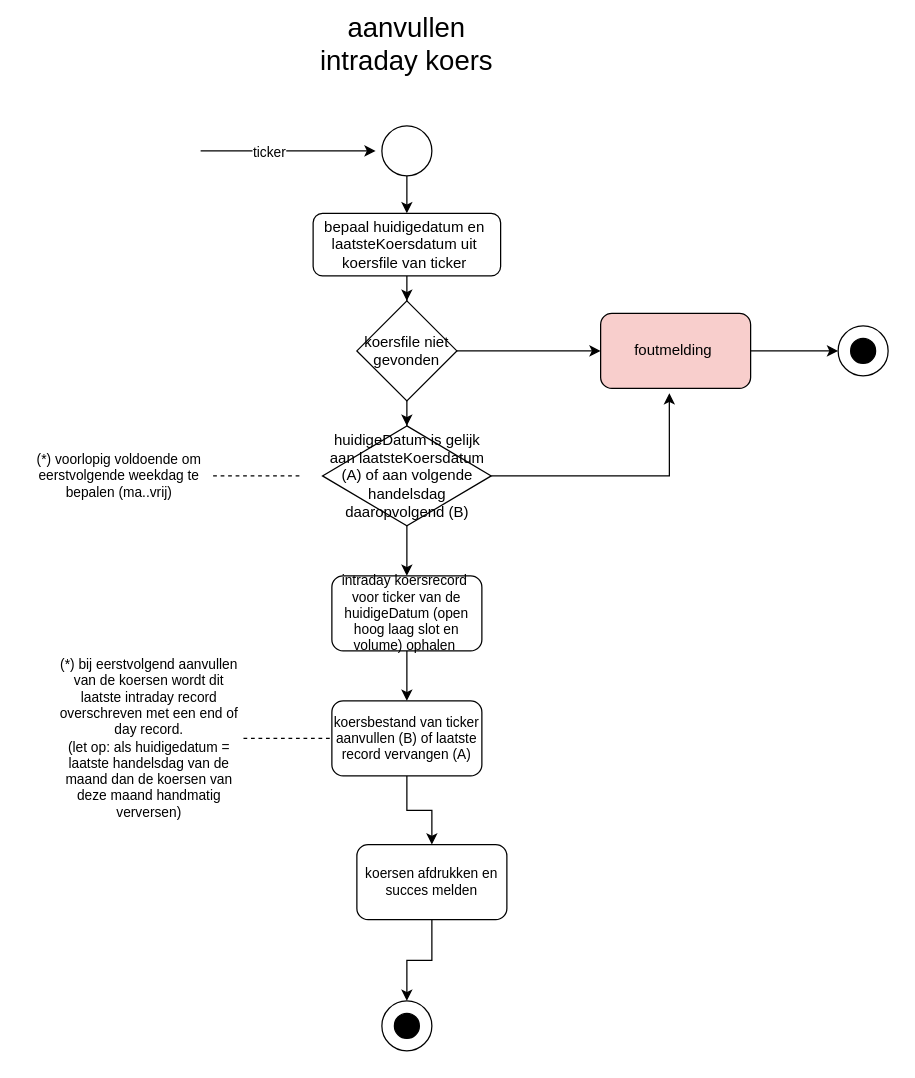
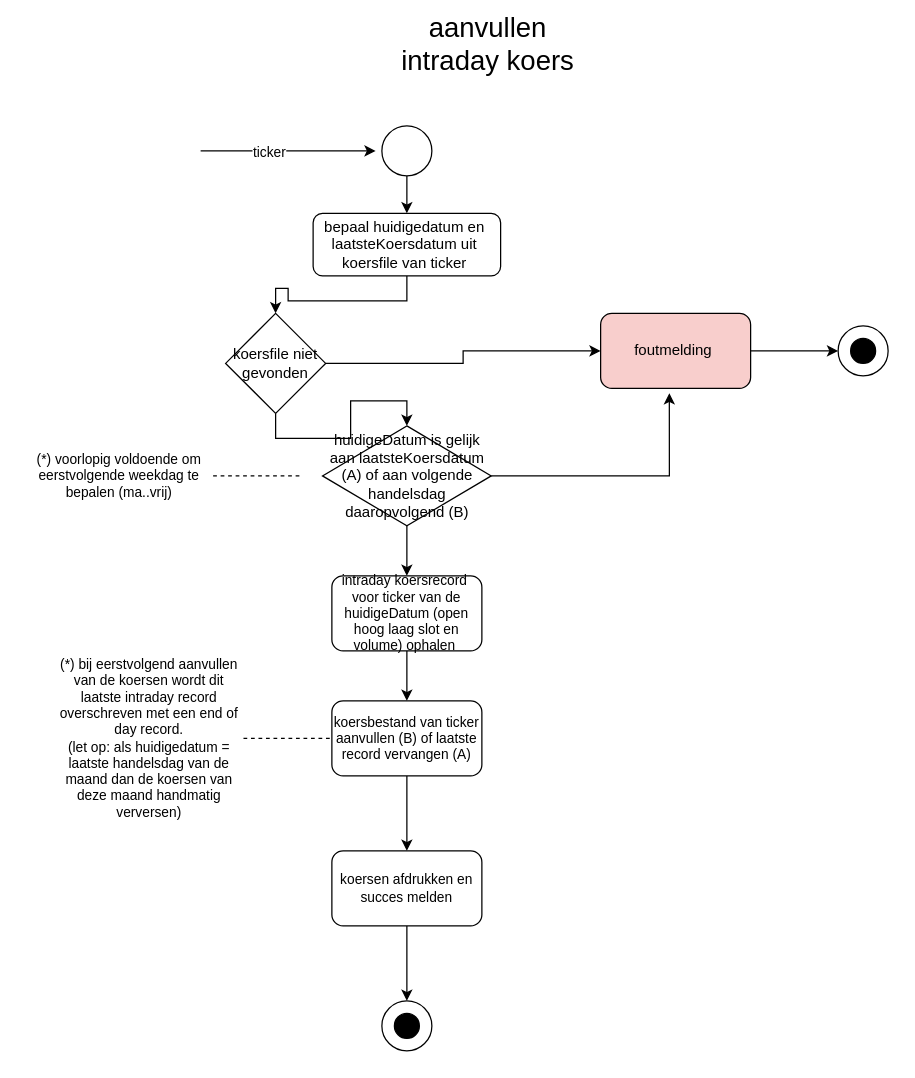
  <mxCell id="0" />
  <mxCell id="1" parent="0" />
- <mxCell id="2" value="aanvullen intraday koers" style="text;html=1;strokeColor=none;fillColor=none;align=center;verticalAlign=middle;whiteSpace=wrap;rounded=0;fontSize=22;" vertex="1" parent="1"><mxGeometry x="250" y="20" width="150" height="30" as="geometry" /></mxCell>
+ <mxCell id="2" value="aanvullen intraday koers" style="text;html=1;strokeColor=none;fillColor=none;align=center;verticalAlign=middle;whiteSpace=wrap;rounded=0;fontSize=22;" vertex="1" parent="1"><mxGeometry x="315" y="20" width="150" height="30" as="geometry" /></mxCell>
  <mxCell id="3" value="" style="endArrow=classic;html=1;entryX=0;entryY=0.5;entryDx=0;entryDy=0;" edge="1" parent="1"><mxGeometry width="50" height="50" relative="1" as="geometry"><mxPoint x="160" y="120" as="sourcePoint" /><mxPoint x="300" y="120" as="targetPoint" /></mxGeometry></mxCell>
  <mxCell id="4" value="ticker" style="edgeLabel;html=1;align=center;verticalAlign=middle;resizable=0;points=[];" vertex="1" connectable="0" parent="3"><mxGeometry x="-0.226" relative="1" as="geometry"><mxPoint as="offset" /></mxGeometry></mxCell>
  <mxCell id="5" style="edgeStyle=orthogonalEdgeStyle;rounded=0;orthogonalLoop=1;jettySize=auto;html=1;" edge="1" parent="1" source="6" target="9"><mxGeometry relative="1" as="geometry" /></mxCell>
  <mxCell id="6" value="bepaal huidigedatum en&amp;nbsp;&lt;br&gt;laatsteKoersdatum uit&amp;nbsp;&lt;br&gt;koersfile van ticker&amp;nbsp;" style="rounded=1;whiteSpace=wrap;html=1;" vertex="1" parent="1"><mxGeometry x="250" y="170" width="150" height="50" as="geometry" /></mxCell>
  <mxCell id="7" style="edgeStyle=orthogonalEdgeStyle;rounded=0;orthogonalLoop=1;jettySize=auto;html=1;entryX=0;entryY=0.5;entryDx=0;entryDy=0;" edge="1" parent="1" source="9" target="11"><mxGeometry relative="1" as="geometry"><mxPoint x="480" y="310" as="targetPoint" /></mxGeometry></mxCell>
  <mxCell id="8" style="edgeStyle=orthogonalEdgeStyle;rounded=0;orthogonalLoop=1;jettySize=auto;html=1;entryX=0.5;entryY=0;entryDx=0;entryDy=0;" edge="1" parent="1" source="9" target="16"><mxGeometry relative="1" as="geometry" /></mxCell>
- <mxCell id="9" value="koersfile niet gevonden" style="rhombus;whiteSpace=wrap;html=1;" vertex="1" parent="1"><mxGeometry x="285" y="240" width="80" height="80" as="geometry" /></mxCell>
+ <mxCell id="9" value="koersfile niet gevonden" style="rhombus;whiteSpace=wrap;html=1;" vertex="1" parent="1"><mxGeometry x="180" y="250" width="80" height="80" as="geometry" /></mxCell>
  <mxCell id="10" style="edgeStyle=orthogonalEdgeStyle;rounded=0;orthogonalLoop=1;jettySize=auto;html=1;" edge="1" parent="1" source="11" target="17"><mxGeometry relative="1" as="geometry"><mxPoint x="670" y="310" as="targetPoint" /></mxGeometry></mxCell>
  <mxCell id="11" value="foutmelding&amp;nbsp;" style="rounded=1;whiteSpace=wrap;html=1;fillColor=#f8cecc;" vertex="1" parent="1"><mxGeometry x="480" y="250" width="120" height="60" as="geometry" /></mxCell>
  <mxCell id="12" style="edgeStyle=orthogonalEdgeStyle;rounded=0;orthogonalLoop=1;jettySize=auto;html=1;entryX=0.5;entryY=0;entryDx=0;entryDy=0;" edge="1" parent="1" source="13" target="6"><mxGeometry relative="1" as="geometry" /></mxCell>
  <mxCell id="13" value="" style="ellipse;whiteSpace=wrap;html=1;aspect=fixed;" vertex="1" parent="1"><mxGeometry x="305" y="100" width="40" height="40" as="geometry" /></mxCell>
  <mxCell id="14" style="edgeStyle=orthogonalEdgeStyle;rounded=0;orthogonalLoop=1;jettySize=auto;html=1;entryX=0.458;entryY=1.064;entryDx=0;entryDy=0;entryPerimeter=0;" edge="1" parent="1" source="16" target="11"><mxGeometry relative="1" as="geometry" /></mxCell>
  <mxCell id="15" style="edgeStyle=orthogonalEdgeStyle;rounded=0;orthogonalLoop=1;jettySize=auto;html=1;entryX=0.5;entryY=0;entryDx=0;entryDy=0;fontSize=11;fontColor=#000000;" edge="1" parent="1" source="16" target="22"><mxGeometry relative="1" as="geometry" /></mxCell>
  <mxCell id="16" value="huidigeDatum is gelijk aan laatsteKoersdatum (A) of aan volgende handelsdag daaropvolgend (B)" style="rhombus;whiteSpace=wrap;html=1;" vertex="1" parent="1"><mxGeometry x="257.5" y="340" width="135" height="80" as="geometry" /></mxCell>
  <mxCell id="17" value="" style="ellipse;whiteSpace=wrap;html=1;aspect=fixed;" vertex="1" parent="1"><mxGeometry x="670" y="260" width="40" height="40" as="geometry" /></mxCell>
  <mxCell id="18" value="" style="ellipse;whiteSpace=wrap;html=1;aspect=fixed;fillColor=#000000;" vertex="1" parent="1"><mxGeometry x="680" y="270" width="20" height="20" as="geometry" /></mxCell>
  <mxCell id="19" value="(*) voorlopig voldoende om eerstvolgende weekdag te bepalen (ma..vrij)" style="text;html=1;strokeColor=none;fillColor=none;align=center;verticalAlign=middle;whiteSpace=wrap;rounded=0;fontSize=11;" vertex="1" parent="1"><mxGeometry x="20" y="370" width="150" height="20" as="geometry" /></mxCell>
  <mxCell id="20" value="" style="endArrow=none;dashed=1;html=1;fontSize=11;" edge="1" parent="1" source="19"><mxGeometry width="50" height="50" relative="1" as="geometry"><mxPoint x="170" y="430" as="sourcePoint" /><mxPoint x="240.711" y="380" as="targetPoint" /></mxGeometry></mxCell>
  <mxCell id="21" style="edgeStyle=orthogonalEdgeStyle;rounded=0;orthogonalLoop=1;jettySize=auto;html=1;fontSize=11;fontColor=#000000;" edge="1" parent="1" source="22" target="24"><mxGeometry relative="1" as="geometry" /></mxCell>
  <mxCell id="22" value="intraday koersrecord&amp;nbsp; voor ticker van de huidigeDatum (open hoog laag slot en volume) ophalen&amp;nbsp;" style="rounded=1;whiteSpace=wrap;html=1;fontSize=11;fillColor=none;" vertex="1" parent="1"><mxGeometry x="265" y="460" width="120" height="60" as="geometry" /></mxCell>
  <mxCell id="23" style="edgeStyle=orthogonalEdgeStyle;rounded=0;orthogonalLoop=1;jettySize=auto;html=1;fontSize=11;fontColor=#000000;" edge="1" parent="1" source="24" target="28"><mxGeometry relative="1" as="geometry" /></mxCell>
  <mxCell id="24" value="koersbestand van ticker aanvullen (B) of laatste record vervangen (A)" style="rounded=1;whiteSpace=wrap;html=1;fillColor=none;fontSize=11;fontColor=#000000;" vertex="1" parent="1"><mxGeometry x="265" y="560" width="120" height="60" as="geometry" /></mxCell>
  <mxCell id="25" value="" style="ellipse;whiteSpace=wrap;html=1;aspect=fixed;" vertex="1" parent="1"><mxGeometry x="305" y="800" width="40" height="40" as="geometry" /></mxCell>
  <mxCell id="26" value="" style="ellipse;whiteSpace=wrap;html=1;aspect=fixed;fillColor=#000000;" vertex="1" parent="1"><mxGeometry x="315" y="810" width="20" height="20" as="geometry" /></mxCell>
  <mxCell id="27" style="edgeStyle=orthogonalEdgeStyle;rounded=0;orthogonalLoop=1;jettySize=auto;html=1;entryX=0.5;entryY=0;entryDx=0;entryDy=0;fontSize=11;fontColor=#000000;" edge="1" parent="1" source="28" target="25"><mxGeometry relative="1" as="geometry" /></mxCell>
- <mxCell id="28" value="koersen afdrukken en succes melden" style="rounded=1;whiteSpace=wrap;html=1;fillColor=none;fontSize=11;fontColor=#000000;" vertex="1" parent="1"><mxGeometry x="285" y="675" width="120" height="60" as="geometry" /></mxCell>
+ <mxCell id="28" value="koersen afdrukken en succes melden" style="rounded=1;whiteSpace=wrap;html=1;fillColor=none;fontSize=11;fontColor=#000000;" vertex="1" parent="1"><mxGeometry x="265" y="680" width="120" height="60" as="geometry" /></mxCell>
  <mxCell id="29" value="(*) bij eerstvolgend aanvullen&lt;br&gt;van de koersen wordt dit laatste intraday record overschreven met een end of day record.&lt;br&gt;(let op: als huidigedatum = laatste handelsdag van de maand dan de koersen van deze maand handmatig verversen)" style="text;html=1;strokeColor=none;fillColor=none;align=center;verticalAlign=middle;whiteSpace=wrap;rounded=0;fontSize=11;" vertex="1" parent="1"><mxGeometry x="44.29" y="580" width="150" height="20" as="geometry" /></mxCell>
  <mxCell id="30" value="" style="endArrow=none;dashed=1;html=1;fontSize=11;" edge="1" source="29" parent="1"><mxGeometry width="50" height="50" relative="1" as="geometry"><mxPoint x="194.29" y="640" as="sourcePoint" /><mxPoint x="265.001" y="590" as="targetPoint" /></mxGeometry></mxCell>
